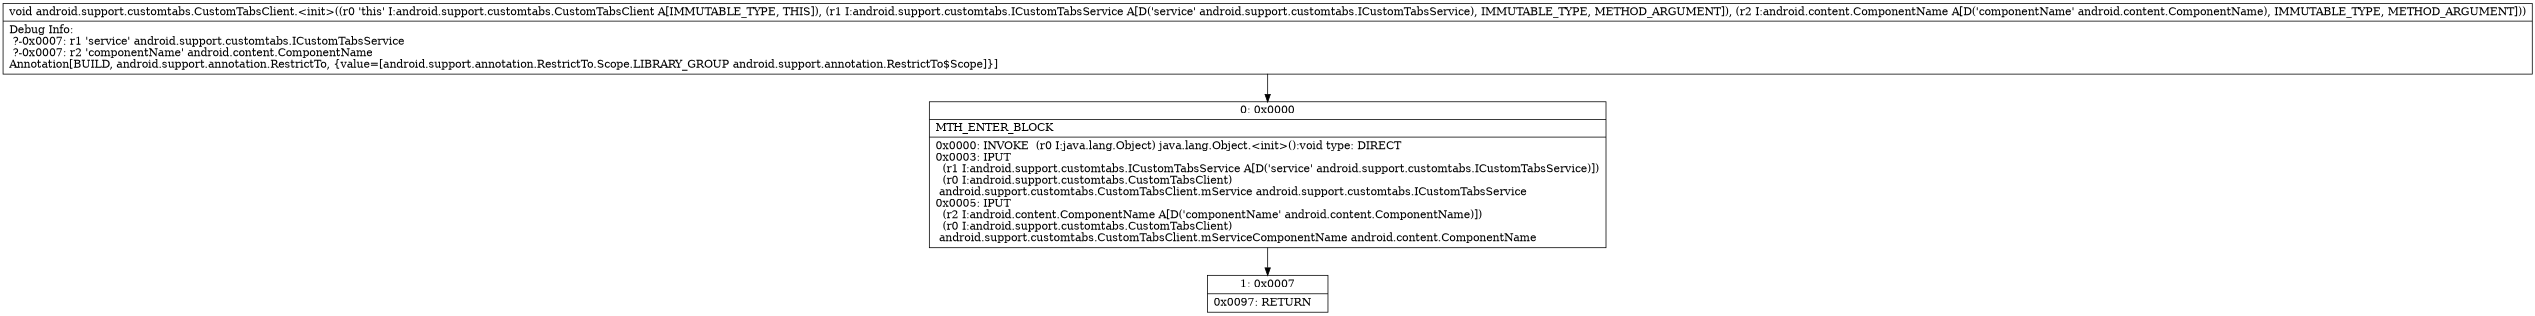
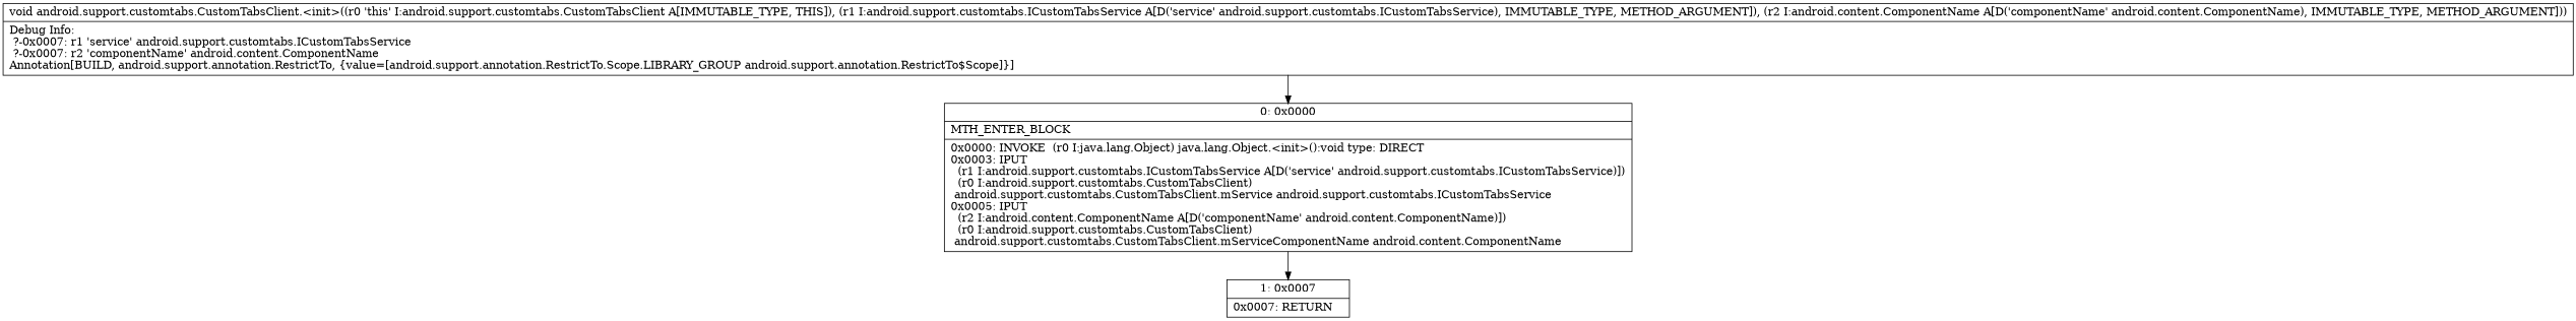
  digraph {
    node [shape=record]
    n1 [label="{0\:\ 0x0000|MTH_ENTER_BLOCK\l|0x0000: INVOKE  (r0 I:java.lang.Object) java.lang.Object.\<init\>():void type: DIRECT \l0x0003: IPUT  \l  (r1 I:android.support.customtabs.ICustomTabsService A[D('service' android.support.customtabs.ICustomTabsService)])\l  (r0 I:android.support.customtabs.CustomTabsClient)\l android.support.customtabs.CustomTabsClient.mService android.support.customtabs.ICustomTabsService \l0x0005: IPUT  \l  (r2 I:android.content.ComponentName A[D('componentName' android.content.ComponentName)])\l  (r0 I:android.support.customtabs.CustomTabsClient)\l android.support.customtabs.CustomTabsClient.mServiceComponentName android.content.ComponentName \l}"]
-   n2 [label="{1\:\ 0x0007|0x0097: RETURN   \l}"]
+   n2 [label="{1\:\ 0x0007|0x0007: RETURN   \l}"]
    n3 [label="{void android.support.customtabs.CustomTabsClient.\<init\>((r0 'this' I:android.support.customtabs.CustomTabsClient A[IMMUTABLE_TYPE, THIS]), (r1 I:android.support.customtabs.ICustomTabsService A[D('service' android.support.customtabs.ICustomTabsService), IMMUTABLE_TYPE, METHOD_ARGUMENT]), (r2 I:android.content.ComponentName A[D('componentName' android.content.ComponentName), IMMUTABLE_TYPE, METHOD_ARGUMENT]))  | Debug Info:\l  ?\-0x0007: r1 'service' android.support.customtabs.ICustomTabsService\l  ?\-0x0007: r2 'componentName' android.content.ComponentName\lAnnotation[BUILD, android.support.annotation.RestrictTo, \{value=[android.support.annotation.RestrictTo.Scope.LIBRARY_GROUP android.support.annotation.RestrictTo$Scope]\}]\l}"]
    n1 -> n2
    n3 -> n1
  }
